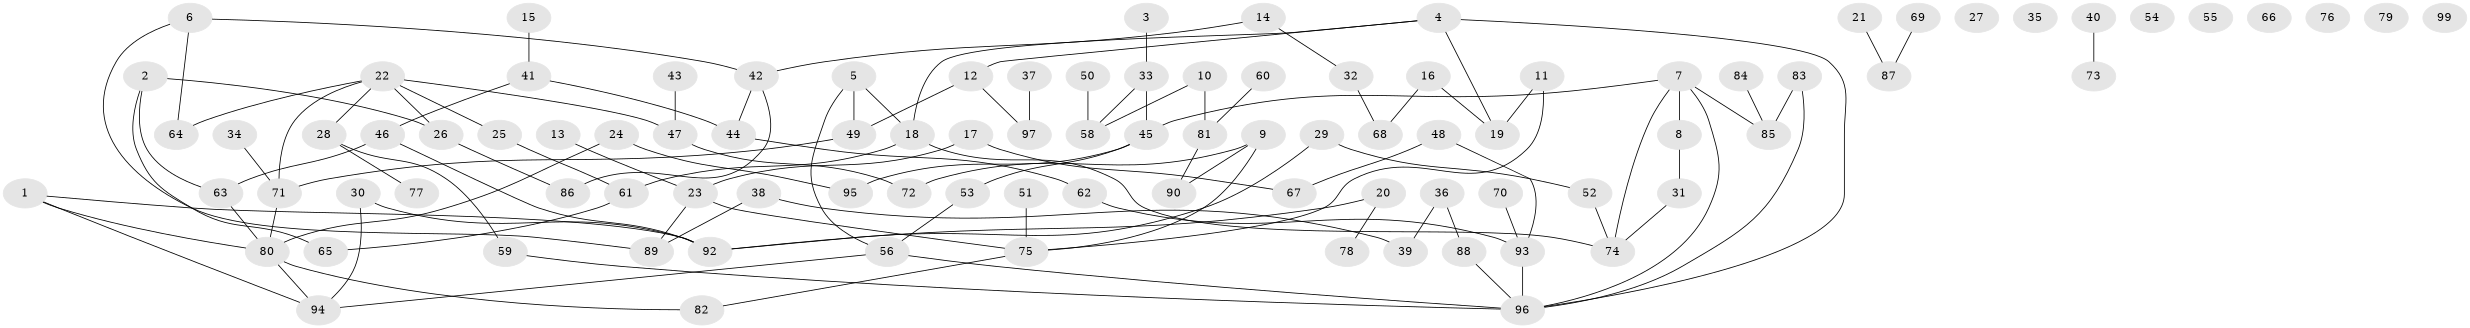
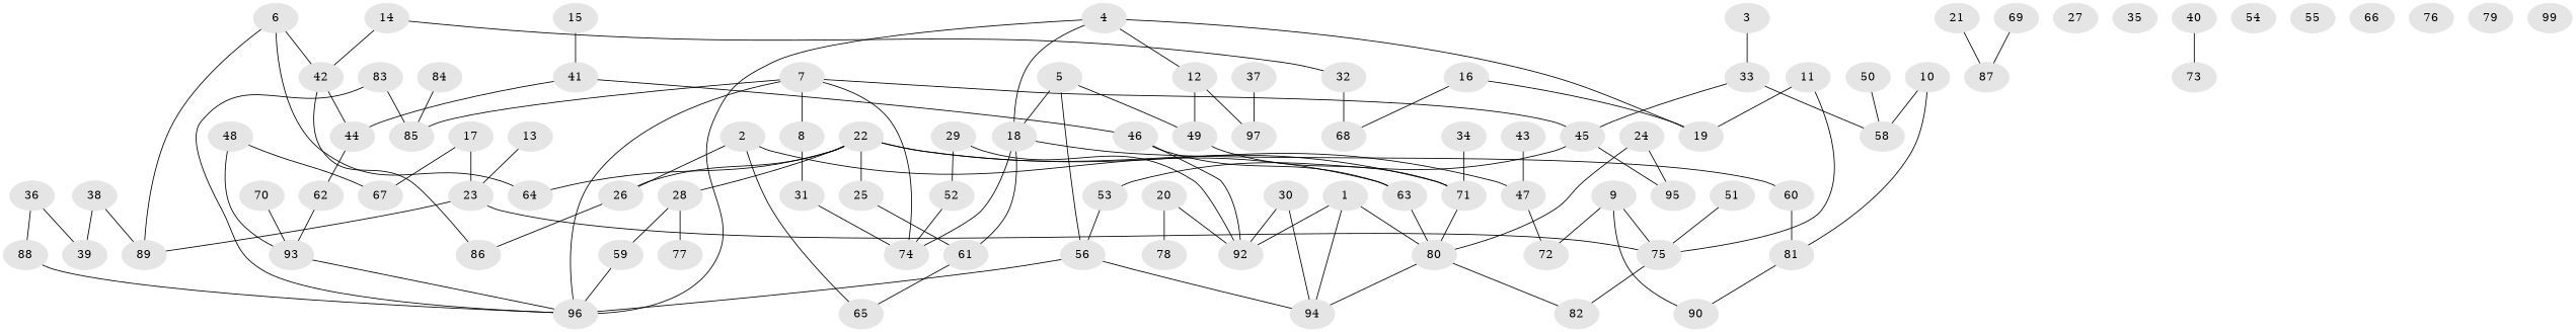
  graph {
    node [color=gray90 style=filled]
    1
    80
    92
    94
    82
    2
    26
    63
    65
    86
    3
    33
    45
    58
    4
    12
    18
    19
    96
    49
    n21 [label=97]
    74
    60
    61
    5
    56
    71
    6
    42
    64
    89
    44
    7
    8
    85
    31
    95
    53
    9
    72
    75
    90
    10
    81
    11
    13
    23
    14
    32
    68
    15
    41
    46
    16
    17
    67
    20
    78
    21
    87
    22
    25
    28
    47
    59
    77
    24
    27
    29
    52
    30
    34
    35
    36
    39
    88
    37
    38
    40
    73
    62
    43
    93
    48
    50
    51
    54
    55
    66
    69
    70
    76
    79
    83
    84
    n96 [label=99]
    1 -- 80
    1 -- 92
    1 -- 94
    80 -- 94
    80 -- 82
    2 -- 26
    2 -- 63
    2 -- 65
    26 -- 86
    63 -- 80
    3 -- 33
    33 -- 45
    33 -- 58
    45 -- 95
    45 -- 53
    4 -- 12
    4 -- 18
    4 -- 19
    4 -- 96
    12 -- 49
    12 -- n21
    18 -- 74
+   18 -- 60
    18 -- 61
    49 -- 71
    60 -- 81
    61 -- 65
    5 -- 18
    5 -- 49
    5 -- 56
    56 -- 94
    56 -- 96
    71 -- 80
    6 -- 42
    6 -- 64
    6 -- 89
    42 -- 86
    42 -- 44
    44 -- 62
    7 -- 45
    7 -- 96
    7 -- 74
    7 -- 8
    7 -- 85
    8 -- 31
    31 -- 74
    53 -- 56
    9 -- 72
    9 -- 75
    9 -- 90
    75 -- 82
    10 -- 58
    10 -- 81
    81 -- 90
    11 -- 19
    11 -- 75
    13 -- 23
    23 -- 89
    23 -- 75
    14 -- 42
    14 -- 32
    32 -- 68
    15 -- 41
    41 -- 44
    41 -- 46
    46 -- 92
    46 -- 63
    16 -- 19
    16 -- 68
    17 -- 23
    17 -- 67
    20 -- 92
    20 -- 78
    21 -- 87
    22 -- 26
    22 -- 71
    22 -- 64
    22 -- 25
    22 -- 28
    22 -- 47
    25 -- 61
    28 -- 59
    28 -- 77
    47 -- 72
    59 -- 96
    24 -- 80
    24 -- 95
    29 -- 92
    29 -- 52
    52 -- 74
    30 -- 92
    30 -- 94
    34 -- 71
    36 -- 39
    36 -- 88
    88 -- 96
    37 -- n21
    38 -- 89
    38 -- 39
    40 -- 73
    62 -- 93
    43 -- 47
    93 -- 96
    48 -- 67
    48 -- 93
    50 -- 58
    51 -- 75
    69 -- 87
    70 -- 93
    83 -- 96
    83 -- 85
    84 -- 85
  }
